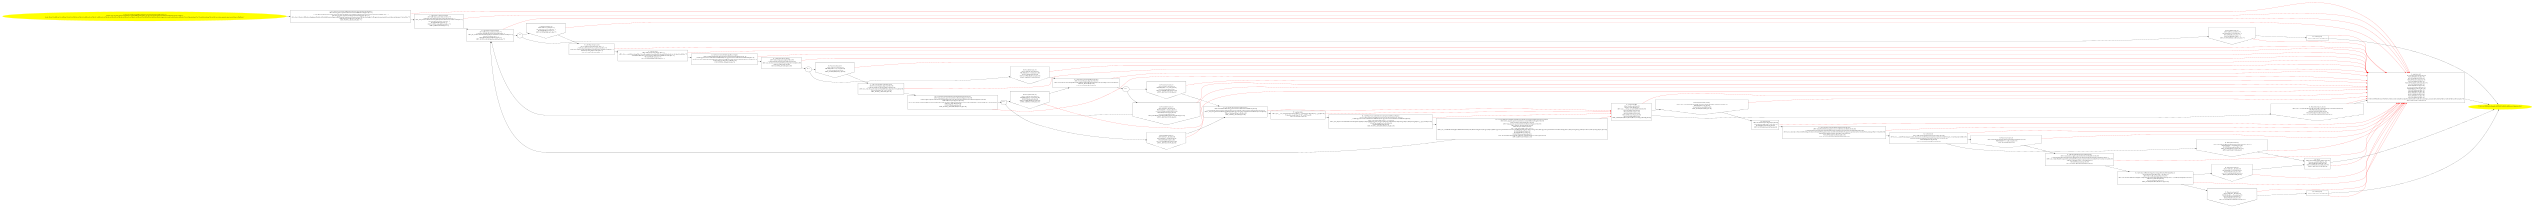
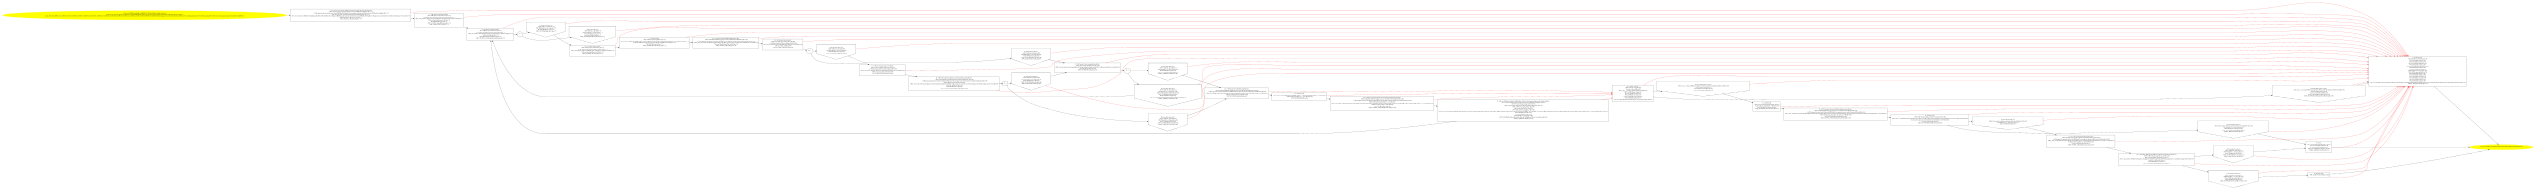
  digraph {
    fontname="EB Garamond"
    rankdir=LR
    node [fontname="EB Garamond" shape=box]
    edge [fontname="EB Garamond"]
    n1 [color=yellow label="1: Start void AllMembersSupplier.addMultiPointMethods(ParameterSignature,List)\nFormals:  this:org.junit.experimental.theories.internal.AllMembersSupplier* sig:org.junit.experimental.theories.ParameterSignature* list:java.util.List*\nLocals:  $irvar12:void $irvar11:void $irvar10:void CatchVar94:void $irvar9:void $irvar8:void $irvar7:void $irvar6:void $irvar5:void $irvar4:void $irvar3:void $irvar2:void $irvar1:void $bcvar3:void $irvar0:void dataPointsMethod:org.junit.runners.model.FrameworkMethod* returnType:java.lang.Class* throwable:java.lang.Throwable* annotation:org.junit.experimental.theories.DataPoints* \n  " style=filled shape=""]
    n2 [label="4:  Call Collection AllMembersSupplier.getDataPointsMethods(ParameterSignature) \n   n$0=*&this:org.junit.experimental.theories.internal.AllMembersSupplier* [line 77]\n  _=*n$0:org.junit.experimental.theories.internal.AllMembersSupplier*(root org.junit.experimental.theories.internal.AllMembersSupplier) [line 77]\n  n$2=*&sig:org.junit.experimental.theories.ParameterSignature* [line 77]\n  n$3=_fun_Collection AllMembersSupplier.getDataPointsMethods(ParameterSignature)(n$0:org.junit.experimental.theories.internal.AllMembersSupplier*,n$2:org.junit.experimental.theories.ParameterSignature*) virtual [line 77]\n  *&$irvar0:java.util.Collection*=n$3 [line 77]\n  EXIT_SCOPE(_,n$0,n$2,n$3); [line 77]\n "]
    n3 [label="3:  exceptions sink \n   NULLIFY(&CatchVar94); [line 95]\n  NULLIFY(&$irvar3); [line 95]\n  NULLIFY(&$bcvar3); [line 95]\n  NULLIFY(&throwable); [line 95]\n  NULLIFY(&$irvar5); [line 95]\n  NULLIFY(&dataPointsMethod); [line 95]\n  NULLIFY(&$irvar4); [line 95]\n  NULLIFY(&$irvar12); [line 95]\n  NULLIFY(&returnType); [line 95]\n  NULLIFY(&annotation); [line 95]\n  NULLIFY(&$irvar6); [line 95]\n  NULLIFY(&$irvar0); [line 95]\n  NULLIFY(&$irvar11); [line 95]\n  NULLIFY(&$irvar10); [line 95]\n  NULLIFY(&$irvar1); [line 95]\n  NULLIFY(&$irvar2); [line 95]\n  EXIT_SCOPE(n$65,CatchVar94,$irvar3,$bcvar3,throwable,$irvar5,dataPointsMethod,$irvar4,$irvar12,returnType,annotation,$irvar6,$irvar0,$irvar11,$irvar10,$irvar1,$irvar2); [line 95]\n  APPLY_ABSTRACTION; [line 95]\n "]
    n4 [label="5:  Call Iterator Collection.iterator() \n   n$4=*&$irvar0:java.util.Collection* [line 77]\n  _=*n$4:java.util.Collection*(root java.util.Collection) [line 77]\n  n$6=_fun_Iterator Collection.iterator()(n$4:java.util.Collection*) interface virtual [line 77]\n  *&$bcvar3:java.util.Iterator*=n$6 [line 77]\n  NULLIFY(&$irvar0); [line 77]\n  EXIT_SCOPE(_,n$4,n$6,$irvar0); [line 77]\n  APPLY_ABSTRACTION; [line 77]\n "]
    n5 [color=yellow label="2: Exit void AllMembersSupplier.addMultiPointMethods(ParameterSignature,List) \n  " style=filled shape=""]
    n6 [label="6:  Call boolean Iterator.hasNext() \n   n$7=*&$bcvar3:java.util.Iterator* [line 77]\n  _=*n$7:java.util.Iterator*(root java.util.Iterator) [line 77]\n  n$9=_fun_boolean Iterator.hasNext()(n$7:java.util.Iterator*) interface virtual [line 77]\n  *&$irvar1:_Bool=n$9 [line 77]\n  NULLIFY(&dataPointsMethod); [line 77]\n  EXIT_SCOPE(_,n$7,n$9,dataPointsMethod); [line 77]\n "]
    n7 [label="9: + \n  " shape=""]
    n8 [label="7: Prune (true branch, if) \n   n$10=*&$irvar1:_Bool [line 77]\n  PRUNE(!(n$10 == 0), true); [line 77]\n  NULLIFY(&$irvar1); [line 77]\n  EXIT_SCOPE(n$10,$irvar1); [line 77]\n " shape=invhouse]
    n9 [label="8: Prune (false branch, if) \n   n$10=*&$irvar1:_Bool [line 77]\n  PRUNE((n$10 == 0), false); [line 77]\n  NULLIFY(&$bcvar3); [line 77]\n  NULLIFY(&$irvar1); [line 77]\n  EXIT_SCOPE(n$10,$bcvar3,$irvar1); [line 77]\n " shape=invhouse]
    n10 [label="10:  Call Object Iterator.next() \n   n$11=*&$bcvar3:java.util.Iterator* [line 77]\n  _=*n$11:java.util.Iterator*(root java.util.Iterator) [line 77]\n  n$13=_fun_Object Iterator.next()(n$11:java.util.Iterator*) interface virtual [line 77]\n  *&$irvar2:java.lang.Object*=n$13 [line 77]\n  EXIT_SCOPE(_,n$11,n$13); [line 77]\n "]
-   n11 [label="41:  method_body \n   APPLY_ABSTRACTION; [line 95]\n "]
    n12 [label="11:  method_body \n   n$14=*&$irvar2:java.lang.Object* [line 77]\n  n$15=_fun___cast(n$14:java.lang.Object*,sizeof(t=org.junit.runners.model.FrameworkMethod;sub_t=( sub )(cast)):void) [line 77]\n  *&dataPointsMethod:org.junit.runners.model.FrameworkMethod*=n$15 [line 77]\n  NULLIFY(&$irvar2); [line 77]\n  EXIT_SCOPE(n$14,n$15,$irvar2); [line 77]\n "]
    n13 [label="12:  Call Class FrameworkMethod.getReturnType() \n   n$16=*&dataPointsMethod:org.junit.runners.model.FrameworkMethod* [line 78]\n  _=*n$16:org.junit.runners.model.FrameworkMethod*(root org.junit.runners.model.FrameworkMethod) [line 78]\n  n$18=_fun_Class FrameworkMethod.getReturnType()(n$16:org.junit.runners.model.FrameworkMethod*) virtual [line 78]\n  *&returnType:java.lang.Class*=n$18 [line 78]\n  EXIT_SCOPE(_,n$16,n$18); [line 78]\n "]
    n14 [label="13:  Call boolean Class.isArray() \n   n$19=*&returnType:java.lang.Class* [line 80]\n  _=*n$19:java.lang.Class*(root java.lang.Class) [line 80]\n  n$21=_fun_boolean Class.isArray()(n$19:java.lang.Class*) virtual [line 80]\n  *&$irvar3:_Bool=n$21 [line 80]\n  EXIT_SCOPE(_,n$19,n$21); [line 80]\n "]
    n15 [label="16: + \n  " shape=""]
    n16 [label="14: Prune (true branch, if) \n   n$22=*&$irvar3:_Bool [line 80]\n  PRUNE(!(n$22 == 0), true); [line 80]\n  NULLIFY(&$irvar3); [line 80]\n  EXIT_SCOPE(n$22,$irvar3); [line 80]\n " shape=invhouse]
    n17 [label="15: Prune (false branch, if) \n   n$22=*&$irvar3:_Bool [line 80]\n  PRUNE((n$22 == 0), false); [line 80]\n  NULLIFY(&$irvar3); [line 80]\n  EXIT_SCOPE(n$22,$irvar3); [line 80]\n  APPLY_ABSTRACTION; [line 80]\n " shape=invhouse]
    n18 [label="17:  Call Class Class.getComponentType() \n   n$23=*&returnType:java.lang.Class* [line 80]\n  _=*n$23:java.lang.Class*(root java.lang.Class) [line 80]\n  n$25=_fun_Class Class.getComponentType()(n$23:java.lang.Class*) virtual [line 80]\n  *&$irvar4:java.lang.Class*=n$25 [line 80]\n  EXIT_SCOPE(_,n$23,n$25); [line 80]\n "]
    n19 [label="22:  Call boolean Class.isAssignableFrom(Class) \n   n$31=*&returnType:java.lang.Class* [line 81]\n  n$32=_fun_boolean Class.isAssignableFrom(Class)(java.lang.Iterable:java.lang.Object*,n$31:java.lang.Class*) virtual [line 81]\n  *&$irvar6:_Bool=n$32 [line 81]\n  EXIT_SCOPE(n$31,n$32); [line 81]\n "]
    n20 [label="18:  Call boolean ParameterSignature.canPotentiallyAcceptType(Class) \n   n$26=*&sig:org.junit.experimental.theories.ParameterSignature* [line 80]\n  _=*n$26:org.junit.experimental.theories.ParameterSignature*(root org.junit.experimental.theories.ParameterSignature) [line 80]\n  n$28=*&$irvar4:java.lang.Class* [line 80]\n  n$29=_fun_boolean ParameterSignature.canPotentiallyAcceptType(Class)(n$26:org.junit.experimental.theories.ParameterSignature*,n$28:java.lang.Class*) virtual [line 80]\n  *&$irvar5:_Bool=n$29 [line 80]\n  NULLIFY(&$irvar4); [line 80]\n  EXIT_SCOPE(_,n$26,n$28,n$29,$irvar4); [line 80]\n "]
    n21 [label="21: + \n  "]
    n22 [label="25: + \n  " shape=""]
    n23 [label="23: Prune (true branch, if) \n   n$33=*&$irvar6:_Bool [line 81]\n  PRUNE(!(n$33 == 0), true); [line 81]\n  NULLIFY(&$irvar6); [line 81]\n  EXIT_SCOPE(n$33,$irvar6); [line 81]\n  APPLY_ABSTRACTION; [line 81]\n " shape=invhouse]
    n24 [label="24: Prune (false branch, if) \n   n$33=*&$irvar6:_Bool [line 81]\n  PRUNE((n$33 == 0), false); [line 81]\n  NULLIFY(&dataPointsMethod); [line 81]\n  NULLIFY(&returnType); [line 81]\n  NULLIFY(&$irvar6); [line 81]\n  EXIT_SCOPE(n$33,dataPointsMethod,returnType,$irvar6); [line 81]\n  APPLY_ABSTRACTION; [line 81]\n " shape=invhouse]
    n25 [label="19: Prune (true branch, if) \n   n$30=*&$irvar5:_Bool [line 80]\n  PRUNE(!(n$30 != 0), true); [line 80]\n  NULLIFY(&$irvar5); [line 80]\n  EXIT_SCOPE(n$30,$irvar5); [line 80]\n  APPLY_ABSTRACTION; [line 80]\n " shape=invhouse]
    n26 [label="20: Prune (false branch, if) \n   n$30=*&$irvar5:_Bool [line 80]\n  PRUNE((n$30 != 0), false); [line 80]\n  NULLIFY(&$irvar5); [line 80]\n  EXIT_SCOPE(n$30,$irvar5); [line 80]\n  APPLY_ABSTRACTION; [line 80]\n " shape=invhouse]
    n27 [label="26:  Call String FrameworkMethod.getName() \n   n$34=*&dataPointsMethod:org.junit.runners.model.FrameworkMethod* [line 83]\n  _=*n$34:org.junit.runners.model.FrameworkMethod*(root org.junit.runners.model.FrameworkMethod) [line 83]\n  n$36=_fun_String FrameworkMethod.getName()(n$34:org.junit.runners.model.FrameworkMethod*) virtual [line 83]\n  *&$irvar7:java.lang.String*=n$36 [line 83]\n  EXIT_SCOPE(_,n$34,n$36); [line 83]\n "]
    n28 [label="27:  method_body \n   n$37=_fun___new_array(sizeof(t=java.lang.Object*[_*_];len=[0]):java.lang.Object*[_*_](*)) [line 83]\n  *&$irvar8:java.lang.Object*[_*_](*)=n$37 [line 83]\n  EXIT_SCOPE(n$37); [line 83]\n "]
    n29 [label="44:  exception handler \n   n$64=*&return:void [line 85]\n  *&return:void=null [line 85]\n  n$65=_fun___unwrap_exception(n$64:void) [line 85]\n  NULLIFY(&$bcvar3); [line 85]\n  NULLIFY(&$irvar9); [line 85]\n  NULLIFY(&$irvar7); [line 85]\n  NULLIFY(&returnType); [line 85]\n  NULLIFY(&$irvar8); [line 85]\n  EXIT_SCOPE(n$64,$bcvar3,$irvar9,$irvar7,returnType,$irvar8); [line 85]\n "]
    n30 [label="28:  Call Object FrameworkMethod.invokeExplosively(Object,Object[]) \n   n$38=*&dataPointsMethod:org.junit.runners.model.FrameworkMethod* [line 84]\n  _=*n$38:org.junit.runners.model.FrameworkMethod*(root org.junit.runners.model.FrameworkMethod) [line 84]\n  n$40=*&$irvar8:java.lang.Object*[_*_](*) [line 84]\n  n$41=_fun_Object FrameworkMethod.invokeExplosively(Object,Object[])(n$38:org.junit.runners.model.FrameworkMethod*,null:java.lang.Object*,n$40:java.lang.Object*[_*_](*)) virtual [line 84]\n  *&$irvar9:java.lang.Object*=n$41 [line 84]\n  NULLIFY(&$irvar8); [line 84]\n  EXIT_SCOPE(_,n$38,n$40,n$41,$irvar8); [line 84]\n "]
    n31 [label="42: Prune (true branch, switch) \n   n$66=_fun___instanceof(n$65:java.lang.Throwable*,sizeof(t=java.lang.Throwable):void) [line 85]\n  PRUNE(n$66, true); [line 85]\n  *&CatchVar94:void=n$65 [line 85]\n  EXIT_SCOPE(n$65,n$66); [line 85]\n " shape=invhouse]
    n32 [label="43: Prune (false branch, switch) \n   n$66=_fun___instanceof(n$65:java.lang.Throwable*,sizeof(t=java.lang.Throwable):void) [line 85]\n  PRUNE(!n$66, false); [line 85]\n  *&return:void=EXN n$65 [line 85]\n  NULLIFY(&dataPointsMethod); [line 85]\n  EXIT_SCOPE(n$65,n$66,dataPointsMethod); [line 85]\n " shape=invhouse]
    n33 [label="29:  Call void AllMembersSupplier.addDataPointsValues(Class,ParameterSignature,String,List,Object) \n   n$42=*&this:org.junit.experimental.theories.internal.AllMembersSupplier* [line 83]\n  n$43=*&returnType:java.lang.Class* [line 83]\n  n$44=*&sig:org.junit.experimental.theories.ParameterSignature* [line 83]\n  n$45=*&$irvar7:java.lang.String* [line 83]\n  n$46=*&list:java.util.List* [line 83]\n  n$47=*&$irvar9:java.lang.Object* [line 83]\n  n$48=_fun_void AllMembersSupplier.addDataPointsValues(Class,ParameterSignature,String,List,Object)(n$42:org.junit.experimental.theories.internal.AllMembersSupplier*,n$43:java.lang.Class*,n$44:org.junit.experimental.theories.ParameterSignature*,n$45:java.lang.String*,n$46:java.util.List*,n$47:java.lang.Object*) [line 83]\n  NULLIFY(&$irvar9); [line 83]\n  NULLIFY(&$irvar7); [line 83]\n  NULLIFY(&returnType); [line 83]\n  EXIT_SCOPE(n$42,n$43,n$44,n$45,n$46,n$47,n$48,$irvar9,$irvar7,returnType); [line 83]\n  APPLY_ABSTRACTION; [line 83]\n "]
    n34 [label="30:  method_body \n   n$49=*&CatchVar94:java.lang.Object* [line 85]\n  *&throwable:java.lang.Object*=n$49 [line 85]\n  NULLIFY(&CatchVar94); [line 85]\n  EXIT_SCOPE(n$49,CatchVar94); [line 85]\n "]
    n35 [label="31:  Call Annotation FrameworkMethod.getAnnotation(Class) \n   n$50=*&dataPointsMethod:org.junit.runners.model.FrameworkMethod* [line 86]\n  _=*n$50:org.junit.runners.model.FrameworkMethod*(root org.junit.runners.model.FrameworkMethod) [line 86]\n  n$52=_fun_Annotation FrameworkMethod.getAnnotation(Class)(n$50:org.junit.runners.model.FrameworkMethod*,org.junit.experimental.theories.DataPoints:java.lang.Object*) virtual [line 86]\n  *&$irvar10:java.lang.annotation.Annotation*=n$52 [line 86]\n  NULLIFY(&dataPointsMethod); [line 86]\n  EXIT_SCOPE(_,n$50,n$52,dataPointsMethod); [line 86]\n "]
    n36 [label="32:  method_body \n   n$53=*&$irvar10:java.lang.annotation.Annotation* [line 86]\n  n$54=_fun___cast(n$53:java.lang.annotation.Annotation*,sizeof(t=org.junit.experimental.theories.DataPoints;sub_t=( sub )(cast)):void) [line 86]\n  *&annotation:org.junit.experimental.theories.DataPoints*=n$54 [line 86]\n  NULLIFY(&$irvar10); [line 86]\n  EXIT_SCOPE(n$53,n$54,$irvar10); [line 86]\n "]
    n37 [label="33: Prune (true branch, if) \n   n$55=*&annotation:org.junit.experimental.theories.DataPoints* [line 87]\n  PRUNE(!(n$55 == null), true); [line 87]\n  EXIT_SCOPE(n$55); [line 87]\n " shape=invhouse]
    n38 [label="34: Prune (false branch, if) \n   n$55=*&annotation:org.junit.experimental.theories.DataPoints* [line 87]\n  PRUNE((n$55 == null), false); [line 87]\n  NULLIFY(&annotation); [line 87]\n  EXIT_SCOPE(n$55,annotation); [line 87]\n  APPLY_ABSTRACTION; [line 87]\n " shape=invhouse]
    n39 [label="35:  Call Class[] DataPoints.ignoredExceptions() \n   n$56=*&annotation:org.junit.experimental.theories.DataPoints* [line 87]\n  _=*n$56:org.junit.experimental.theories.DataPoints*(root org.junit.experimental.theories.DataPoints) [line 87]\n  n$58=_fun_Class[] DataPoints.ignoredExceptions()(n$56:org.junit.experimental.theories.DataPoints*) interface virtual [line 87]\n  *&$irvar11:java.lang.Class*[_*_](*)=n$58 [line 87]\n  NULLIFY(&annotation); [line 87]\n  EXIT_SCOPE(_,n$56,n$58,annotation); [line 87]\n "]
    n40 [label="40:  throw \n   n$63=*&throwable:java.lang.Object* [line 90]\n  *&return:void=EXN n$63 [line 90]\n  NULLIFY(&throwable); [line 90]\n  EXIT_SCOPE(n$63,throwable); [line 90]\n  APPLY_ABSTRACTION; [line 90]\n "]
    n41 [label="36:  Call boolean AllMembersSupplier.isAssignableToAnyOf(Class[],Object) \n   n$59=*&$irvar11:java.lang.Class*[_*_](*) [line 87]\n  n$60=*&throwable:java.lang.Object* [line 87]\n  n$61=_fun_boolean AllMembersSupplier.isAssignableToAnyOf(Class[],Object)(n$59:java.lang.Class*[_*_](*),n$60:java.lang.Object*) [line 87]\n  *&$irvar12:_Bool=n$61 [line 87]\n  NULLIFY(&$irvar11); [line 87]\n  EXIT_SCOPE(n$59,n$60,n$61,$irvar11); [line 87]\n "]
    n42 [label="37: Prune (true branch, if) \n   n$62=*&$irvar12:_Bool [line 87]\n  PRUNE(!(n$62 == 0), true); [line 87]\n  NULLIFY(&throwable); [line 87]\n  NULLIFY(&$irvar12); [line 87]\n  EXIT_SCOPE(n$62,throwable,$irvar12); [line 87]\n " shape=invhouse]
    n43 [label="38: Prune (false branch, if) \n   n$62=*&$irvar12:_Bool [line 87]\n  PRUNE((n$62 == 0), false); [line 87]\n  NULLIFY(&$irvar12); [line 87]\n  EXIT_SCOPE(n$62,$irvar12); [line 87]\n  APPLY_ABSTRACTION; [line 87]\n " shape=invhouse]
    n44 [label="39:  method_body \n   APPLY_ABSTRACTION; [line 88]\n "]
    n1 -> n2
    n2 -> n3 [color=red]
    n2 -> n4
    n3 -> n5
    n4 -> n3 [color=red]
    n4 -> n6
    n6 -> n3 [color=red]
    n6 -> n7
    n7 -> n8
    n7 -> n9
    n8 -> n3 [color=red]
    n8 -> n10
    n9 -> n3 [color=red]
-   n9 -> n11
    n10 -> n3 [color=red]
    n10 -> n12
-   n11 -> n3 [color=red]
-   n11 -> n5
    n12 -> n3 [color=red]
    n12 -> n13
    n13 -> n3 [color=red]
    n13 -> n14
    n14 -> n3 [color=red]
    n14 -> n15
    n15 -> n16
    n15 -> n17
    n16 -> n3 [color=red]
    n16 -> n18
    n17 -> n3 [color=red]
    n17 -> n19
    n18 -> n3 [color=red]
    n18 -> n20
    n19 -> n3 [color=red]
    n19 -> n22
    n20 -> n3 [color=red]
    n20 -> n21
    n21 -> n25
    n21 -> n26
    n22 -> n23
    n22 -> n24
    n23 -> n3 [color=red]
    n23 -> n27
    n24 -> n3 [color=red]
    n24 -> n6
    n25 -> n3 [color=red]
    n25 -> n19
    n26 -> n3 [color=red]
    n26 -> n27
    n27 -> n28
    n27 -> n29 [color=red]
    n28 -> n29 [color=red]
    n28 -> n30
    n29 -> n3 [color=red]
    n29 -> n31
    n29 -> n32
    n30 -> n29 [color=red]
    n30 -> n33
    n31 -> n3 [color=red]
    n31 -> n34
    n32 -> n3
    n32 -> n3 [color=red]
    n33 -> n6
    n33 -> n29 [color=red]
    n34 -> n3 [color=red]
    n34 -> n35
    n35 -> n3 [color=red]
    n35 -> n36
    n36 -> n3 [color=red]
    n36 -> n37
    n36 -> n38
    n37 -> n3 [color=red]
    n37 -> n39
    n38 -> n3 [color=red]
    n38 -> n40
    n39 -> n3 [color=red]
    n39 -> n41
    n40 -> n3 [color=red]
    n40 -> n5
    n41 -> n3 [color=red]
    n41 -> n42
    n41 -> n43
    n42 -> n3 [color=red]
    n42 -> n44
    n43 -> n3 [color=red]
    n43 -> n40
    n44 -> n3 [color=red]
    n44 -> n5
  }
